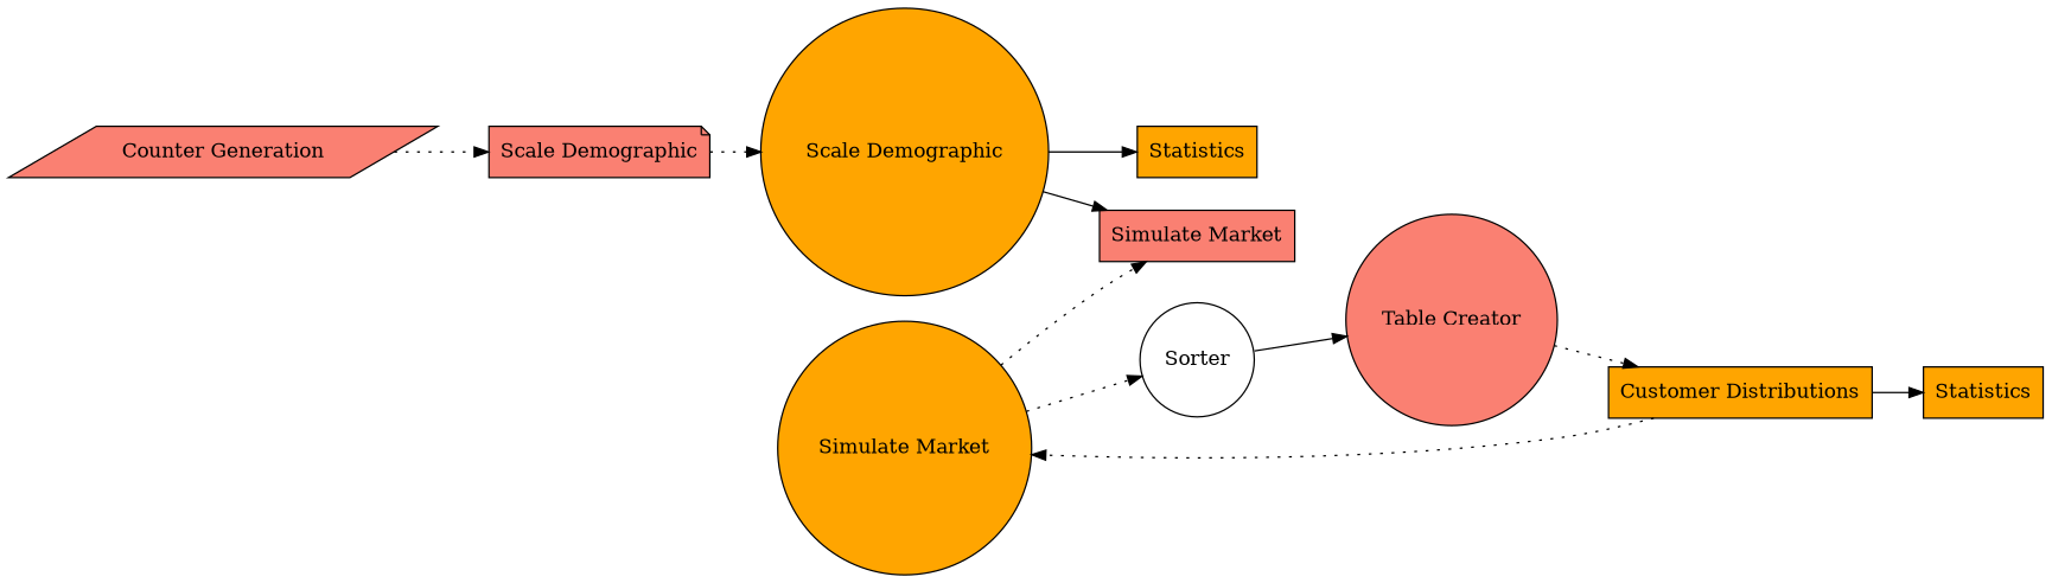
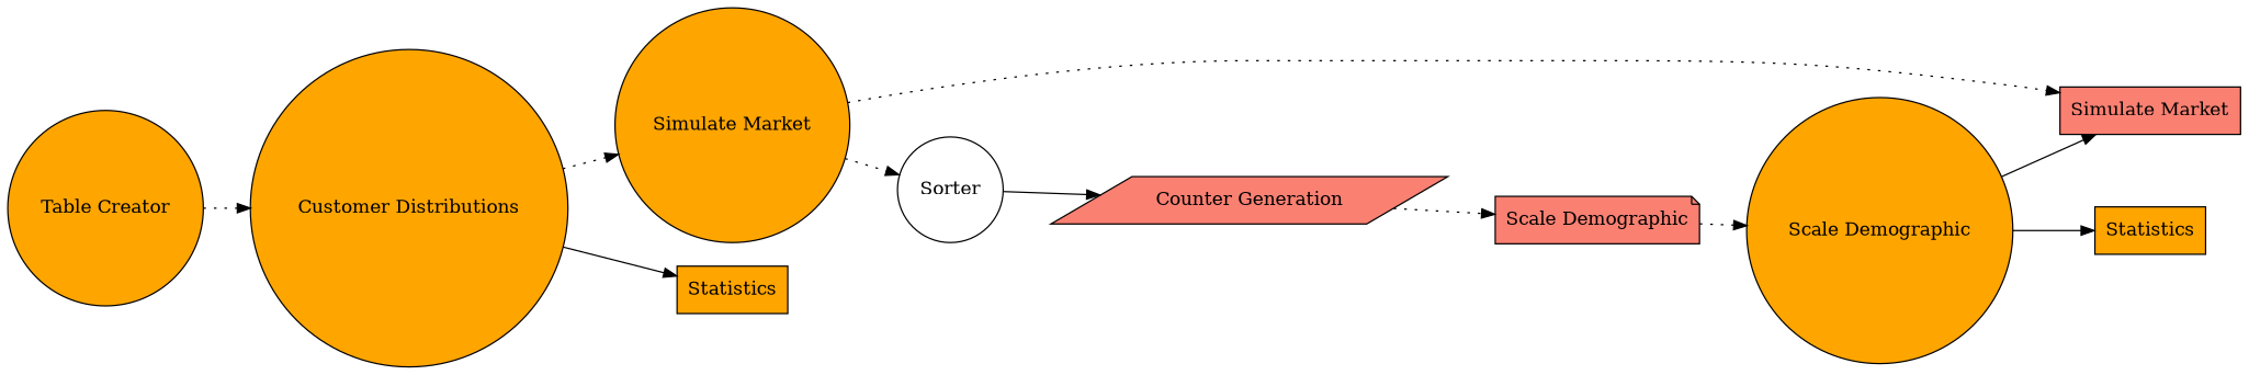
  digraph {
    rankdir=LR
    node [fillcolor=orange shape=circle style=filled]
    edge [style=dotted]
    n1 [fillcolor=salmon label="Counter Generation" shape=parallelogram]
    n2 [fillcolor=salmon label="Scale Demographic" shape=note]
    n3 [label="Scale Demographic"]
    n4 [fillcolor=salmon label="Simulate Market" shape=box]
    n5 [label=Statistics shape=box]
    n6 [label="Simulate Market"]
    n7 [fillcolor=white label=Sorter]
-   n8 [label="Customer Distributions" shape=box]
+   n8 [label="Customer Distributions"]
    n9 [label=Statistics shape=box]
-   n10 [fillcolor=salmon label="Table Creator"]
+   n10 [label="Table Creator"]
    n1 -> n2
    n2 -> n3
    n3 -> n4 [style=solid]
    n3 -> n5 [style=solid]
    n6 -> n4
    n6 -> n7
-   n7 -> n10 [style=solid]
+   n7 -> n1 [style=solid]
    n8 -> n6
    n8 -> n9 [style=solid]
    n10 -> n8
  }
